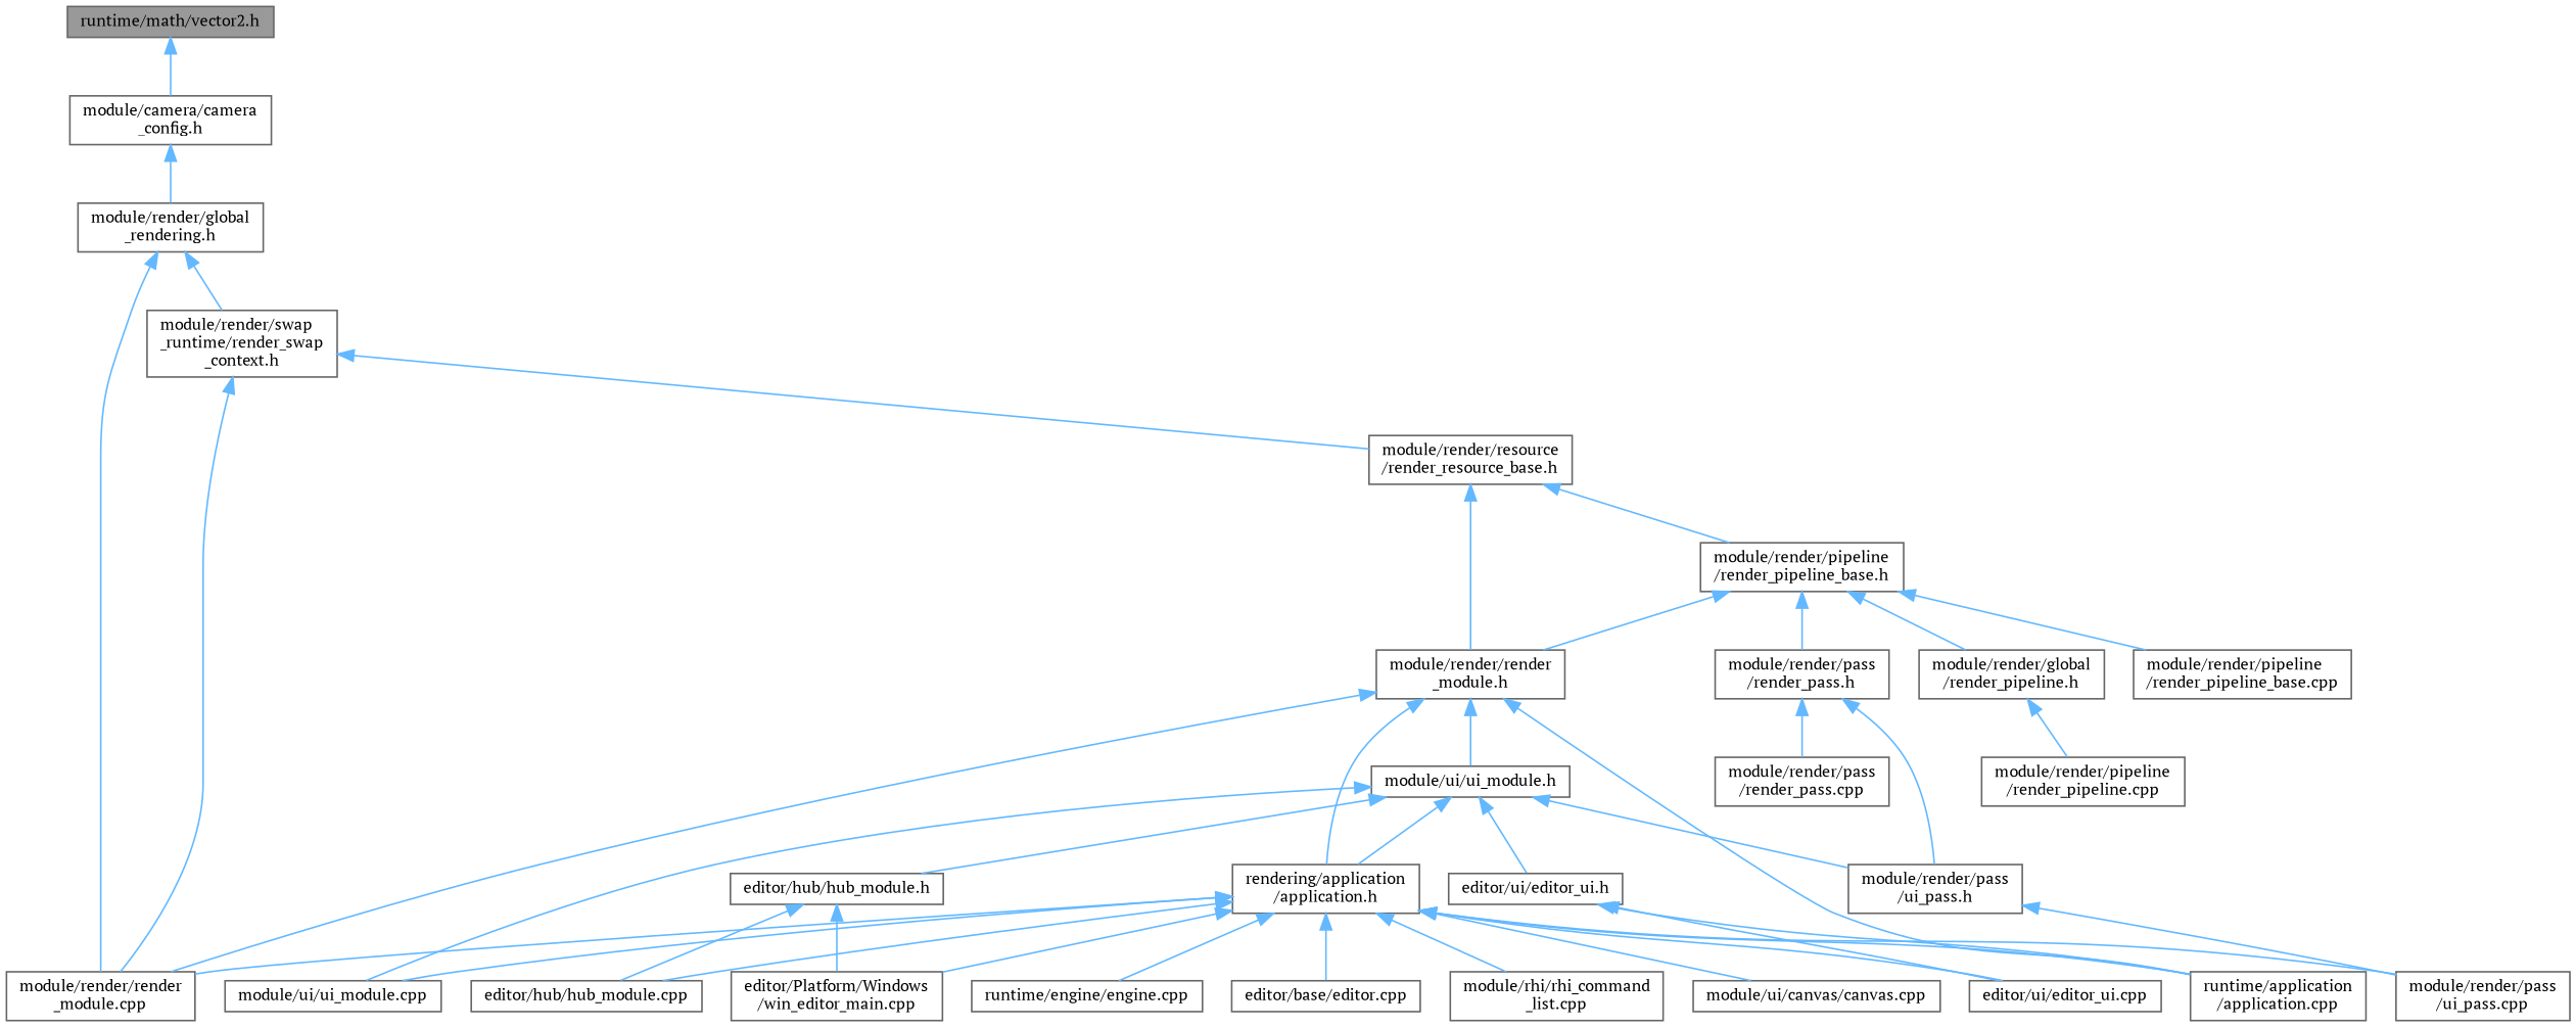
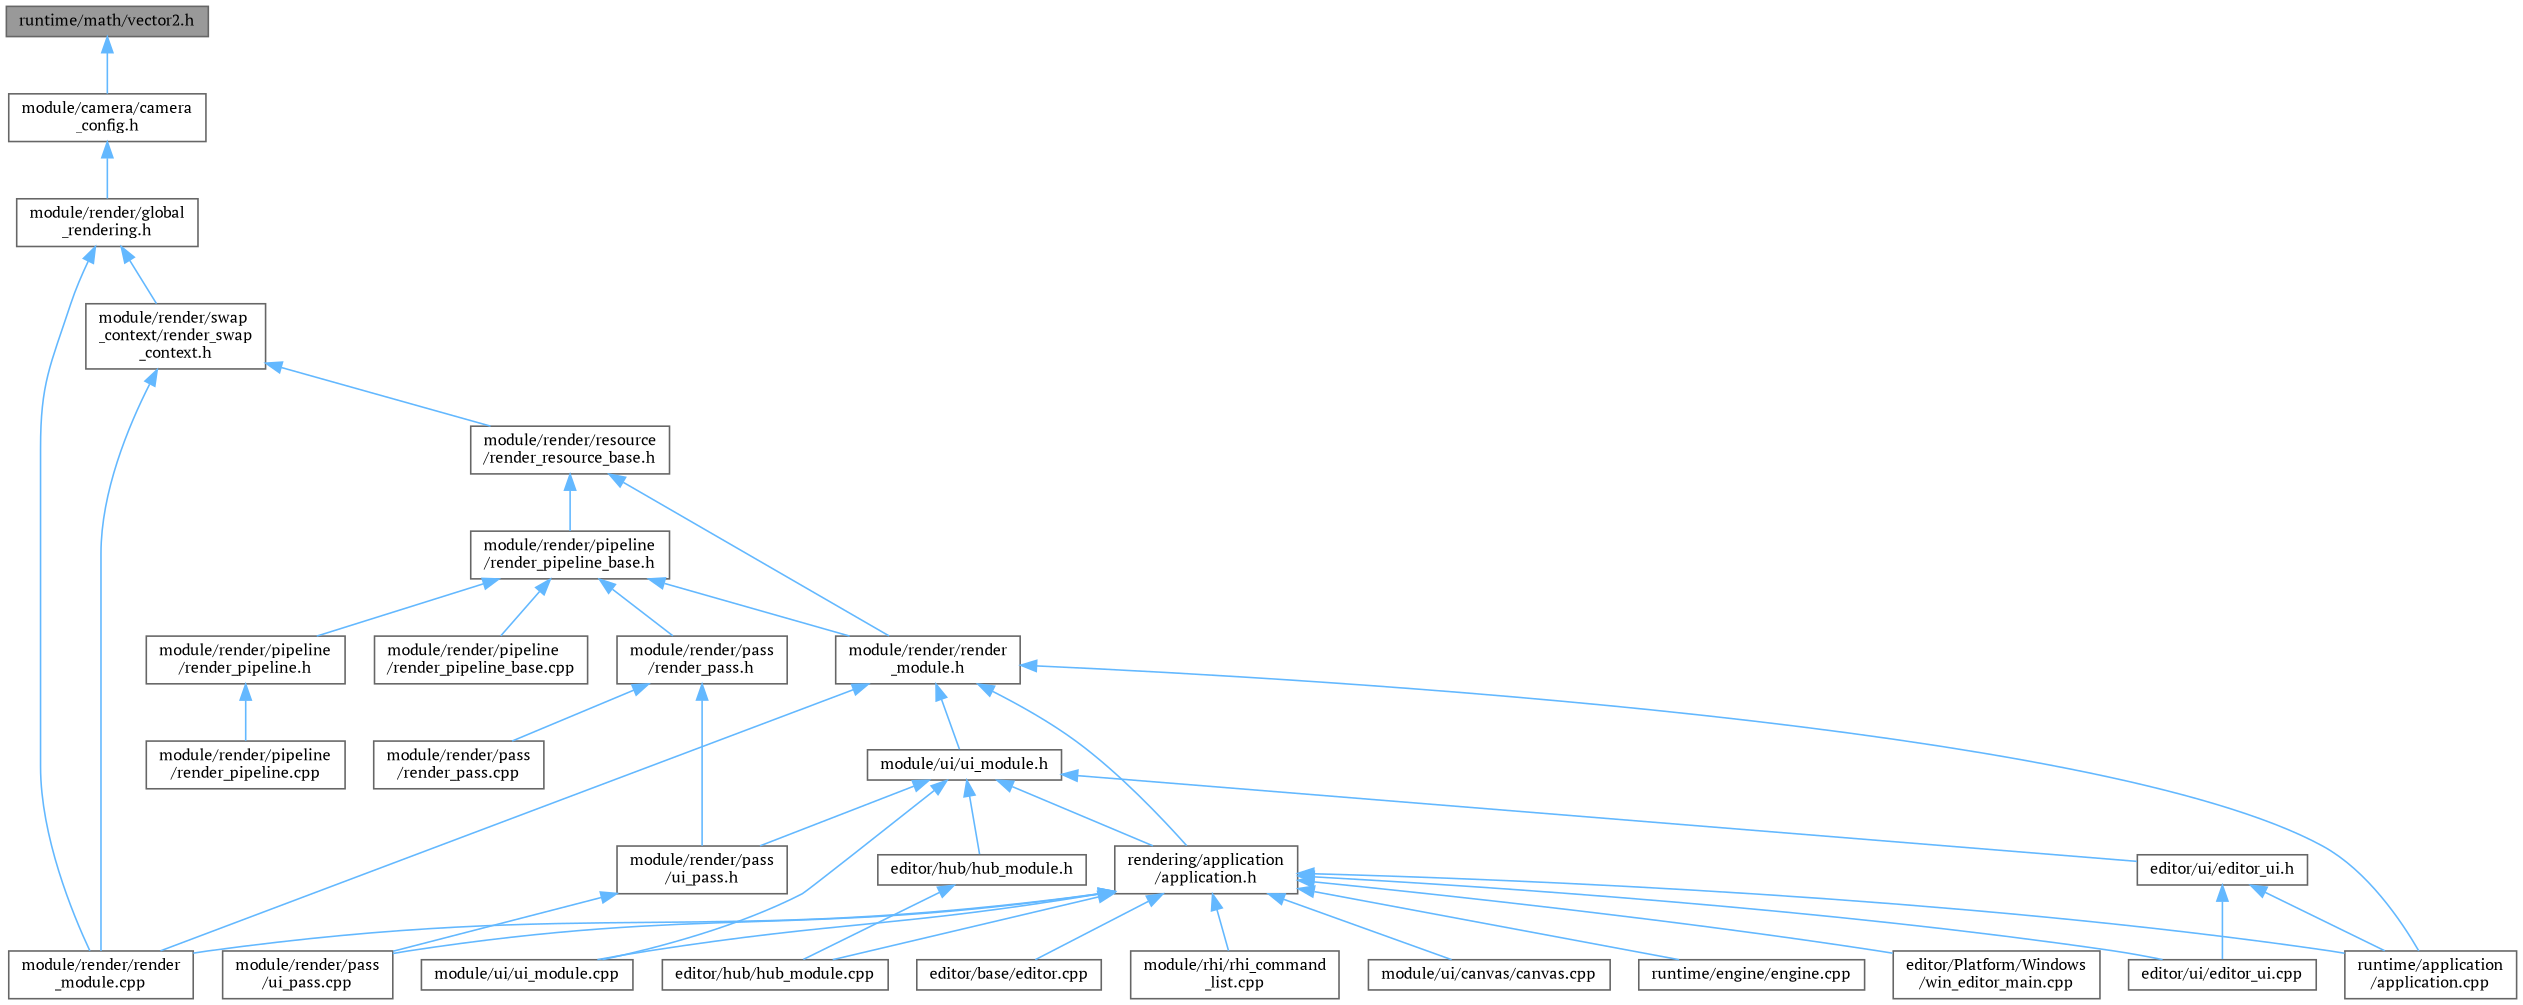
  digraph {
    fontname="PT Serif"
    node [color=grey40 fillcolor=white fontname="PT Serif" fontsize=10 shape=box style=filled]
    edge [color=steelblue1 dir=back fontname="PT Serif" fontsize=10 labelfontname=Helvetica labelfontsize=10 style=solid]
    n1 [color=gray40 fillcolor=grey60 fontcolor=black height=0.2 label="runtime/math/vector2.h" width=0.4]
    n2 [height=0.2 label="module/camera/camera\l_config.h" width=0.4]
    n3 [height=0.2 label="module/render/global\l_rendering.h" width=0.4]
    n4 [height=0.2 label="module/render/render\l_module.cpp" width=0.4]
-   n5 [height=0.2 label="module/render/swap\l_runtime/render_swap\l_context.h" width=0.4]
+   n5 [height=0.2 label="module/render/swap\l_context/render_swap\l_context.h" width=0.4]
    n6 [height=0.2 label="module/render/resource\l/render_resource_base.h" width=0.4]
    n7 [height=0.2 label="module/render/pipeline\l/render_pipeline_base.h" width=0.4]
    n8 [height=0.2 label="module/render/render\l_module.h" width=0.4]
    n9 [height=0.2 label="module/render/pass\l/render_pass.h" width=0.4]
-   n10 [height=0.2 label="module/render/global\l/render_pipeline.h" width=0.4]
+   n10 [height=0.2 label="module/render/pipeline\l/render_pipeline.h" width=0.4]
    n11 [height=0.2 label="module/render/pipeline\l/render_pipeline_base.cpp" width=0.4]
    n12 [height=0.2 label="module/ui/ui_module.h" width=0.4]
    n13 [height=0.2 label="runtime/application\l/application.cpp" width=0.4]
    n14 [height=0.2 label="rendering/application\l/application.h" width=0.4]
    n15 [height=0.2 label="module/render/pass\l/render_pass.cpp" width=0.4]
    n16 [height=0.2 label="module/render/pass\l/ui_pass.h" width=0.4]
    n17 [height=0.2 label="module/render/pipeline\l/render_pipeline.cpp" width=0.4]
    n18 [height=0.2 label="module/render/pass\l/ui_pass.cpp" width=0.4]
    n19 [height=0.2 label="editor/hub/hub_module.h" width=0.4]
    n20 [height=0.2 label="editor/ui/editor_ui.h" width=0.4]
    n21 [height=0.2 label="module/ui/ui_module.cpp" width=0.4]
    n22 [height=0.2 label="editor/Platform/Windows\l/win_editor_main.cpp" width=0.4]
    n23 [height=0.2 label="editor/hub/hub_module.cpp" width=0.4]
    n24 [height=0.2 label="editor/ui/editor_ui.cpp" width=0.4]
    n25 [height=0.2 label="editor/base/editor.cpp" width=0.4]
    n26 [height=0.2 label="module/rhi/rhi_command\l_list.cpp" width=0.4]
    n27 [height=0.2 label="module/ui/canvas/canvas.cpp" width=0.4]
    n28 [height=0.2 label="runtime/engine/engine.cpp" width=0.4]
    n1 -> n2
    n2 -> n3
    n3 -> n4
    n3 -> n5
    n5 -> n4
    n5 -> n6
    n6 -> n7
    n6 -> n8
    n7 -> n8
    n7 -> n9
    n7 -> n10
    n7 -> n11
    n8 -> n4
    n8 -> n12
    n8 -> n13
    n8 -> n14
    n9 -> n15
    n9 -> n16
    n10 -> n17
    n12 -> n14
    n12 -> n16
    n12 -> n19
    n12 -> n20
    n12 -> n21
    n14 -> n4
    n14 -> n13
    n14 -> n18
    n14 -> n21
    n14 -> n22
    n14 -> n23
    n14 -> n24
    n14 -> n25
    n14 -> n26
    n14 -> n27
    n14 -> n28
    n16 -> n18
-   n19 -> n22
    n19 -> n23
    n20 -> n13
    n20 -> n24
  }
